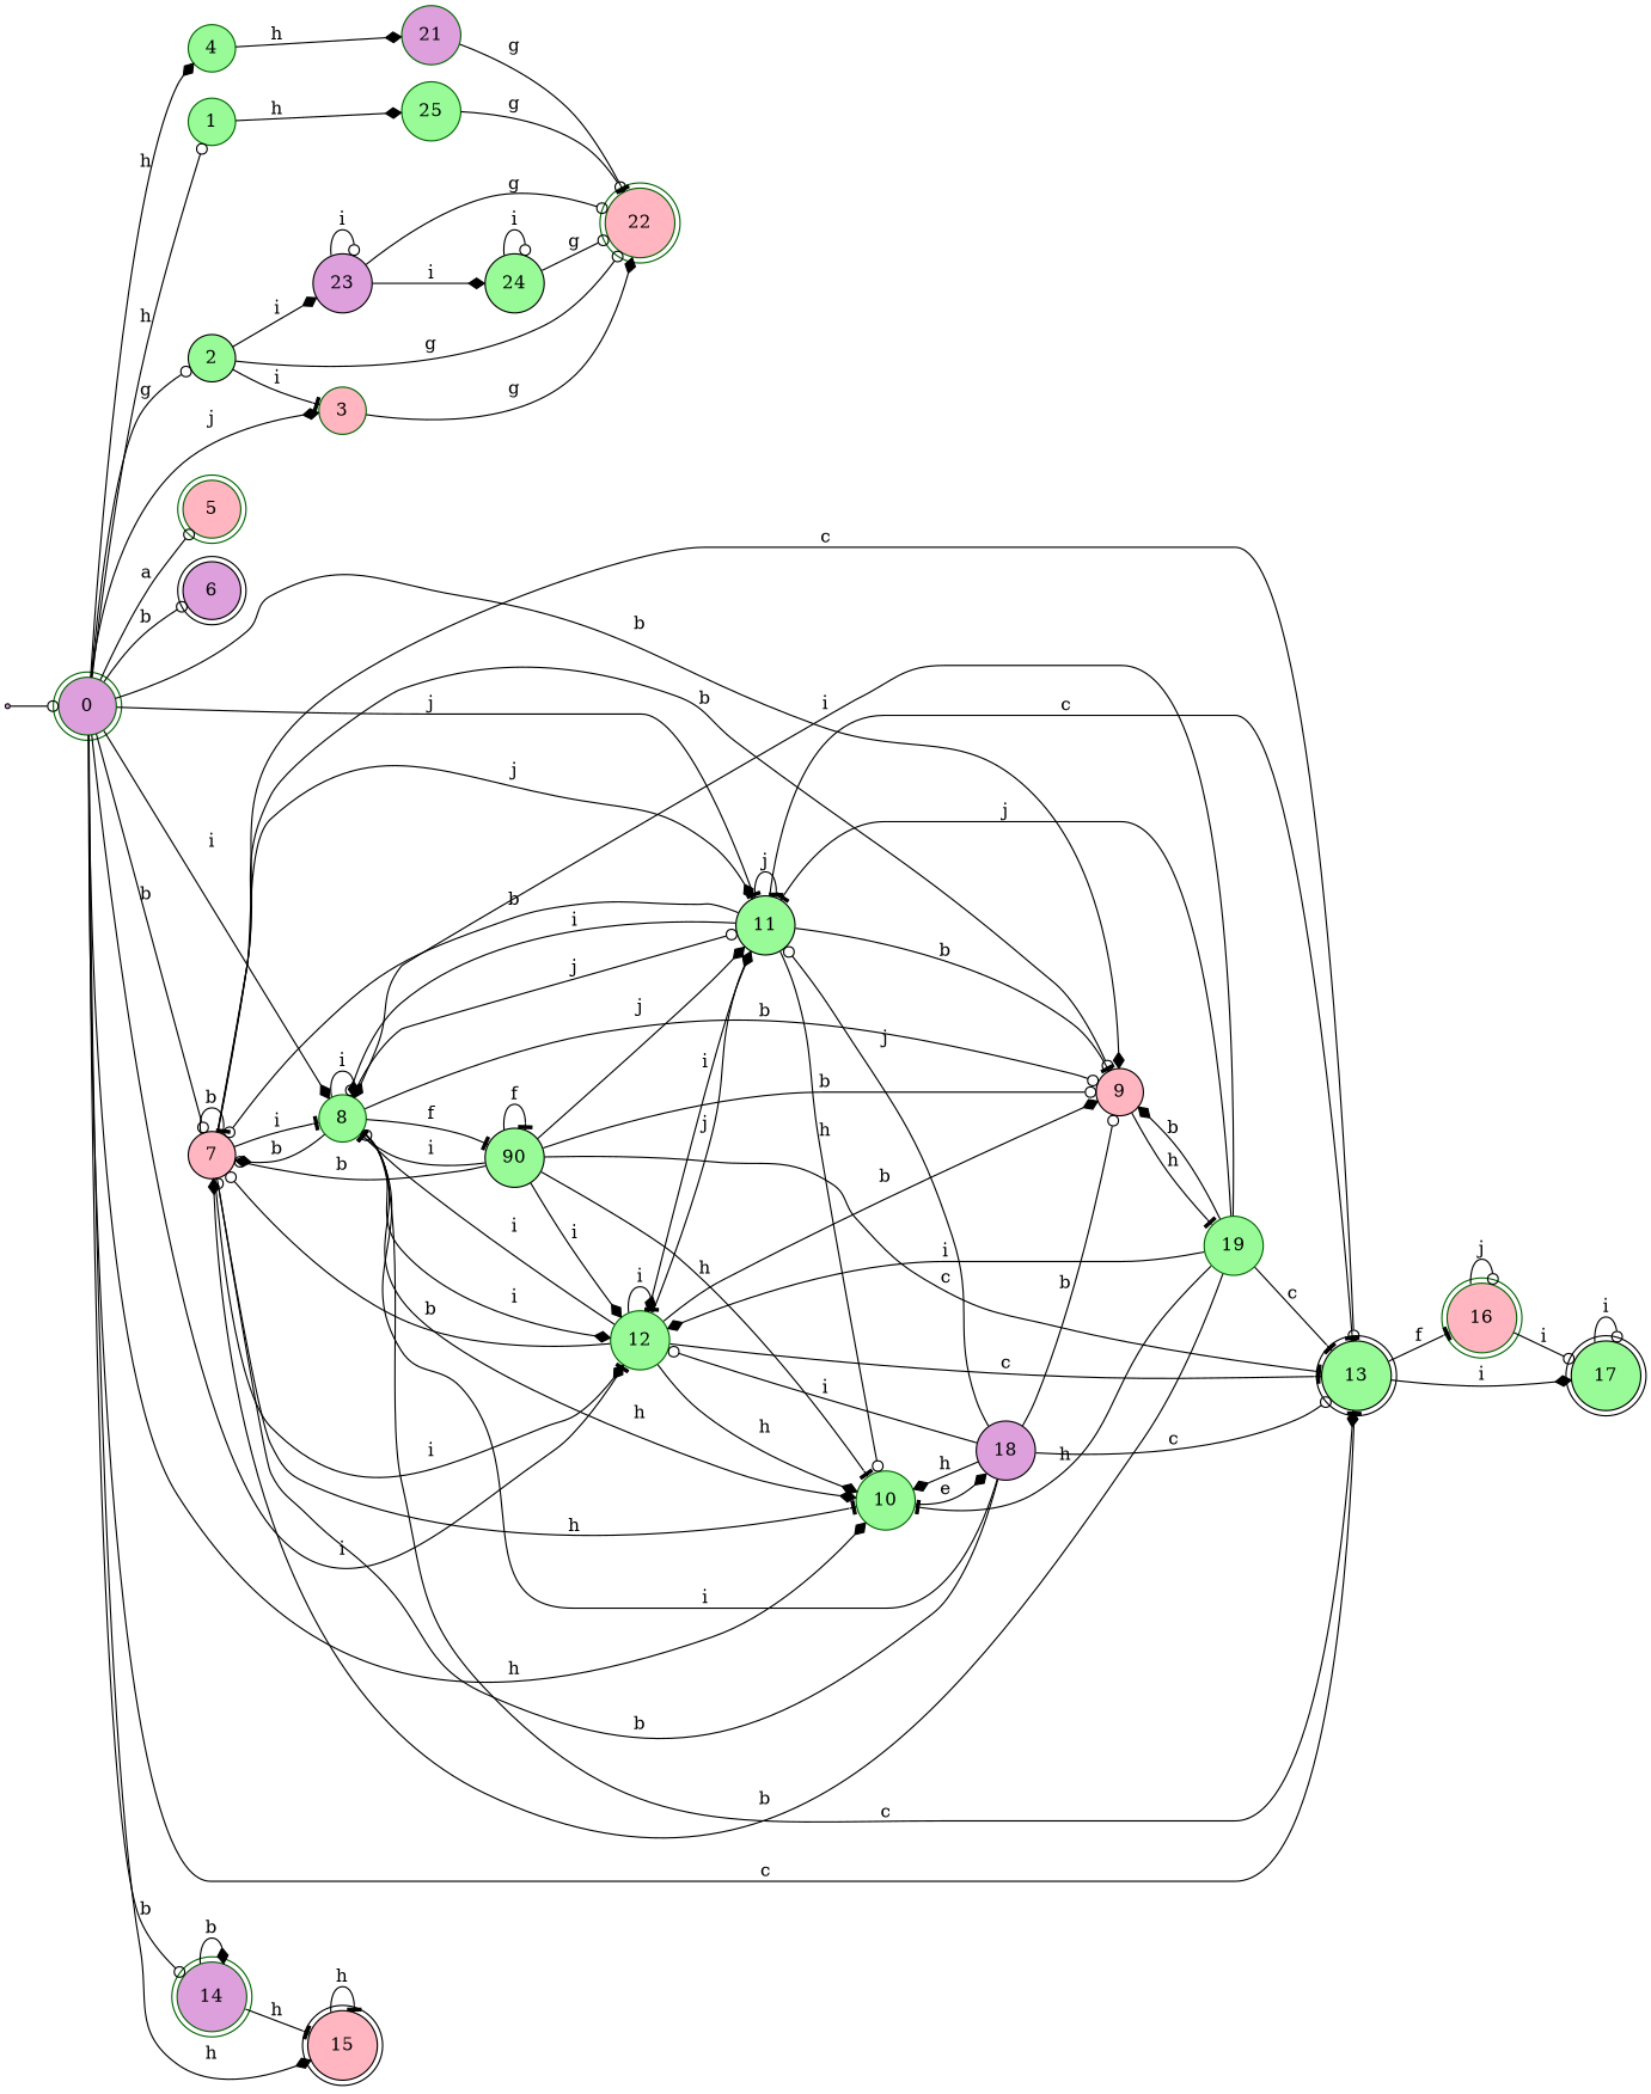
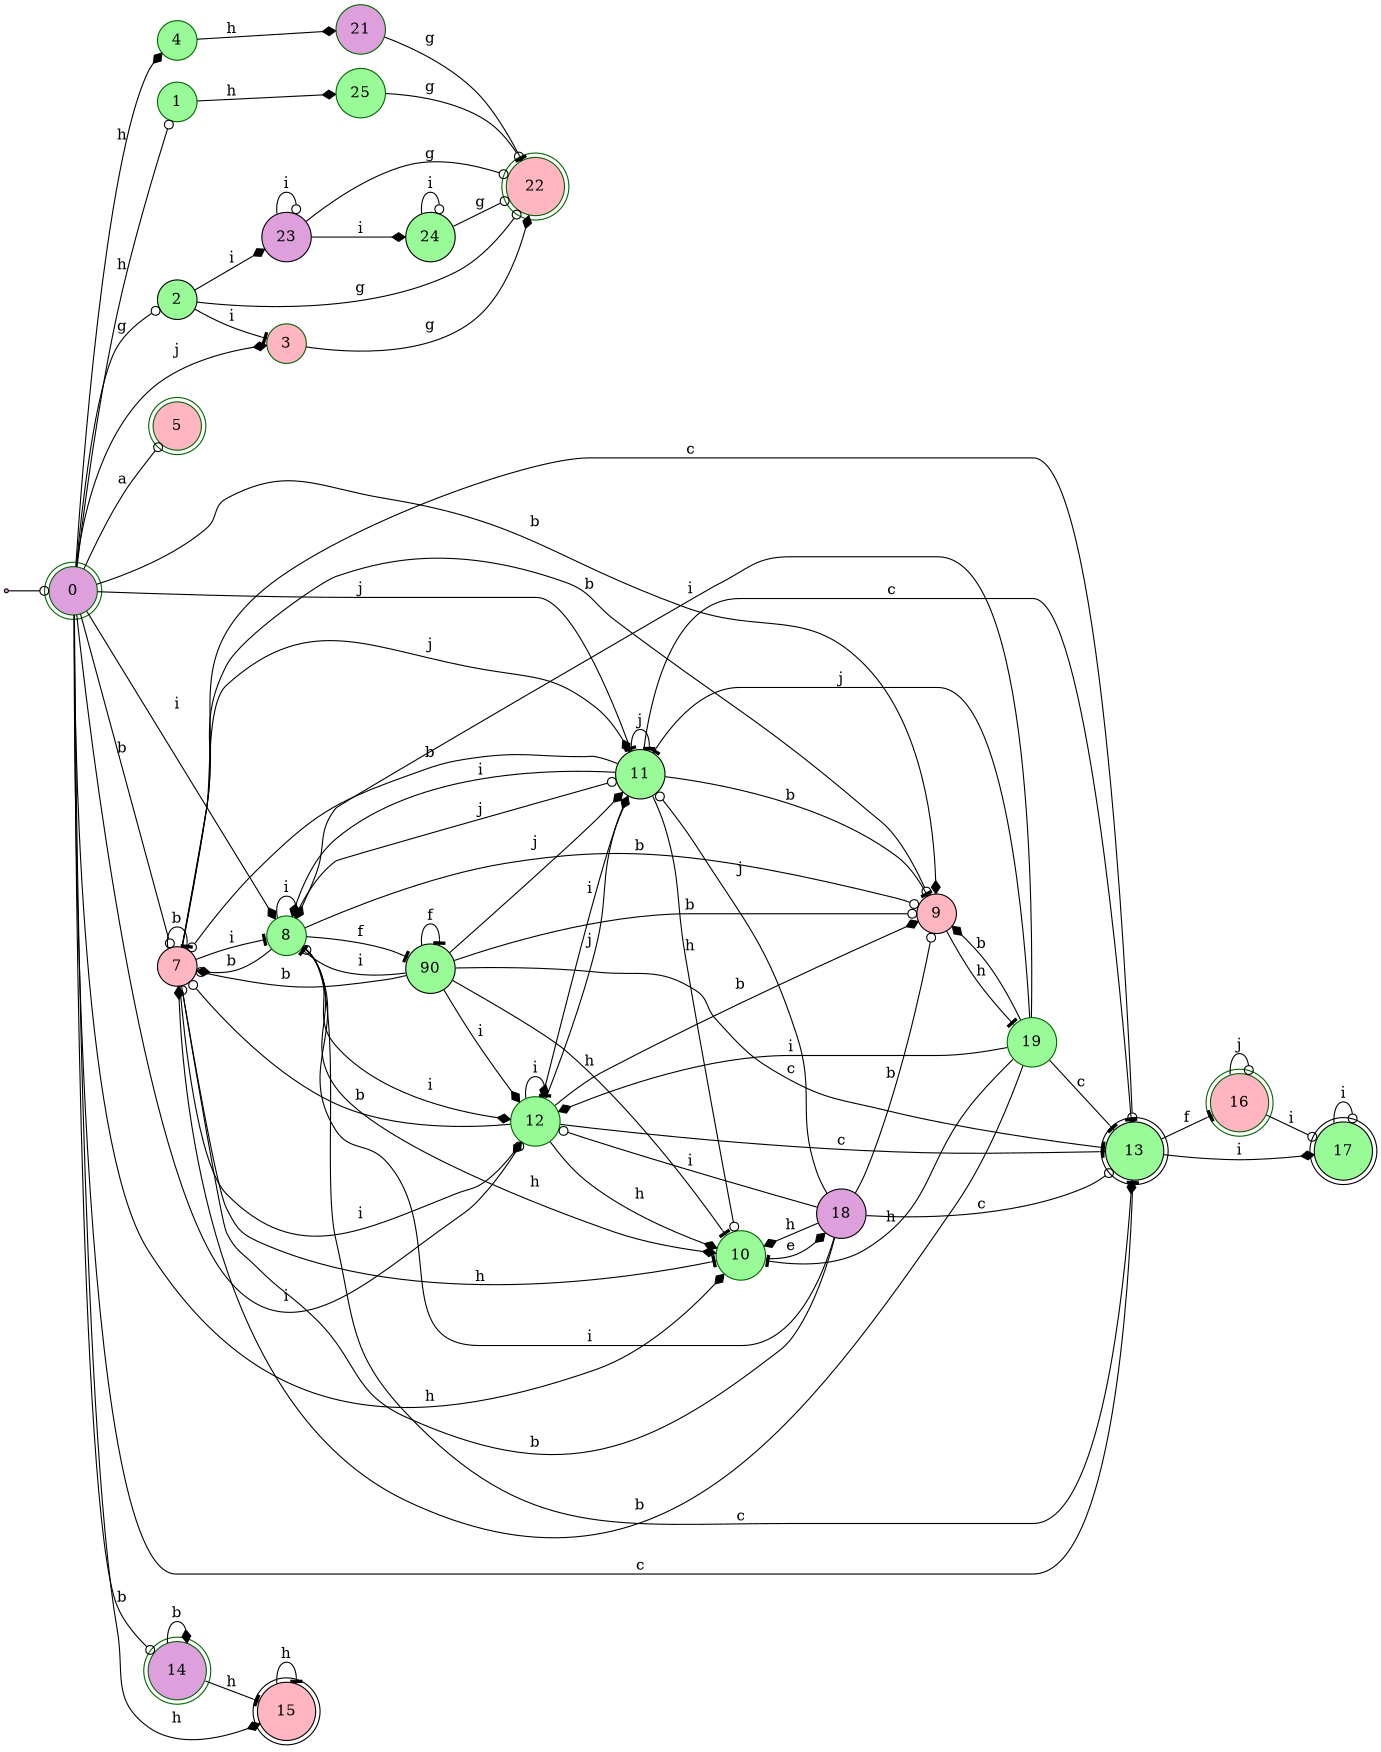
  digraph {
    rankdir=LR
    node [color=darkgreen fillcolor=palegreen shape=circle style=filled]
    edge [arrowhead=odot]
    dummy0 [color=black fillcolor=plum shape=point]
    0 [fillcolor=plum shape=doublecircle]
    1
    2 [color=black]
    3 [fillcolor=lightpink]
    4
    5 [fillcolor=lightpink shape=doublecircle]
-   6 [color=black fillcolor=plum shape=doublecircle]
    7 [color=black fillcolor=lightpink]
    8
    9 [color=black fillcolor=lightpink]
    10
    11 [color=black]
    12
    13 [color=black shape=doublecircle]
    14 [fillcolor=plum shape=doublecircle]
    15 [color=black fillcolor=lightpink shape=doublecircle]
    25
    22 [fillcolor=lightpink shape=doublecircle]
    23 [color=black fillcolor=plum]
    21 [fillcolor=plum]
    n22 [color=black label=90]
    19
    18 [color=black fillcolor=plum]
    16 [fillcolor=lightpink shape=doublecircle]
    17 [color=black shape=doublecircle]
    24 [color=black]
    dummy0 -> 0
    0 -> 1 [label=h]
    0 -> 2 [label=g]
    0 -> 3 [arrowhead=diamond label=j]
    0 -> 4 [arrowhead=diamond label=h]
    0 -> 5 [label=a]
-   0 -> 6 [label=b]
    0 -> 7 [label=b]
    0 -> 8 [arrowhead=diamond label=i]
    0 -> 9 [arrowhead=diamond label=b]
    0 -> 10 [arrowhead=diamond label=h]
    0 -> 11 [arrowhead=tee label=j]
-   0 -> 12 [arrowhead=tee label=i]
+   0 -> 12 [label=i]
    0 -> 13 [arrowhead=tee label=c]
    0 -> 14 [label=b]
    0 -> 15 [arrowhead=diamond label=h]
    1 -> 25 [arrowhead=diamond label=h]
    2 -> 3 [arrowhead=tee label=i]
    2 -> 22 [label=g]
    2 -> 23 [arrowhead=diamond label=i]
    3 -> 22 [arrowhead=diamond label=g]
    4 -> 21 [arrowhead=diamond label=h]
    7 -> 7 [arrowhead=tee label=b]
    7 -> 8 [arrowhead=tee label=i]
    7 -> 9 [label=b]
    7 -> 10 [arrowhead=tee label=h]
    7 -> 11 [arrowhead=diamond label=j]
    7 -> 12 [arrowhead=diamond label=i]
    7 -> 13 [label=c]
    8 -> 7 [arrowhead=diamond label=b]
    8 -> 8 [arrowhead=diamond label=i]
    8 -> 9 [label=b]
    8 -> 10 [arrowhead=diamond label=h]
    8 -> 11 [label=j]
    8 -> 12 [arrowhead=diamond label=i]
    8 -> 13 [arrowhead=diamond label=c]
    8 -> n22 [arrowhead=tee label=f]
    9 -> 19 [arrowhead=tee label=h]
    10 -> 18 [arrowhead=diamond label=e]
    11 -> 7 [label=b]
-   11 -> 8 [label=i]
+   11 -> 8 [arrowhead=diamond label=i]
    11 -> 9 [arrowhead=tee label=b]
    11 -> 10 [label=h]
    11 -> 11 [arrowhead=tee label=j]
    11 -> 12 [arrowhead=diamond label=i]
    11 -> 13 [arrowhead=tee label=c]
    12 -> 7 [label=b]
-   12 -> 8 [arrowhead=tee label=i]
    12 -> 9 [arrowhead=diamond label=b]
    12 -> 10 [arrowhead=diamond label=h]
    12 -> 11 [arrowhead=diamond label=j]
    12 -> 12 [arrowhead=tee label=i]
    12 -> 13 [arrowhead=tee label=c]
    13 -> 16 [arrowhead=tee label=f]
    13 -> 17 [arrowhead=diamond label=i]
    14 -> 14 [arrowhead=diamond label=b]
    14 -> 15 [arrowhead=tee label=h]
    15 -> 15 [arrowhead=tee label=h]
    25 -> 22 [label=g]
    23 -> 22 [label=g]
    23 -> 23 [label=i]
    23 -> 24 [arrowhead=diamond label=i]
    21 -> 22 [arrowhead=tee label=g]
    n22 -> 7 [label=b]
    n22 -> 8 [arrowhead=tee label=i]
    n22 -> 9 [label=b]
    n22 -> 10 [arrowhead=tee label=h]
    n22 -> 11 [arrowhead=diamond label=j]
    n22 -> 12 [arrowhead=diamond label=i]
    n22 -> 13 [arrowhead=tee label=c]
    n22 -> n22 [arrowhead=tee label=f]
    19 -> 7 [arrowhead=diamond label=b]
    19 -> 8 [arrowhead=diamond label=i]
    19 -> 9 [arrowhead=diamond label=b]
    19 -> 10 [arrowhead=tee label=h]
    19 -> 11 [arrowhead=tee label=j]
    19 -> 12 [arrowhead=diamond label=i]
    19 -> 13 [arrowhead=tee label=c]
    18 -> 7 [label=b]
    18 -> 8 [label=i]
    18 -> 9 [label=b]
    18 -> 10 [arrowhead=diamond label=h]
    18 -> 11 [label=j]
    18 -> 12 [label=i]
    18 -> 13 [label=c]
    16 -> 16 [label=j]
    16 -> 17 [label=i]
    17 -> 17 [label=i]
    24 -> 22 [label=g]
    24 -> 24 [label=i]
  }
